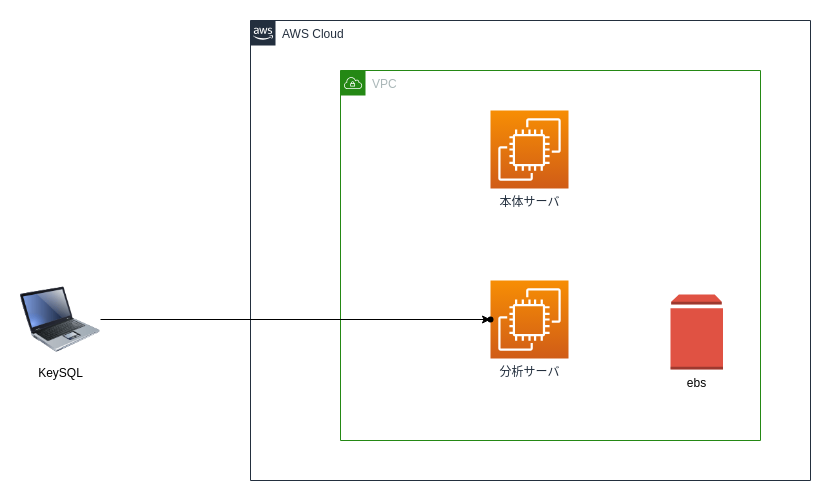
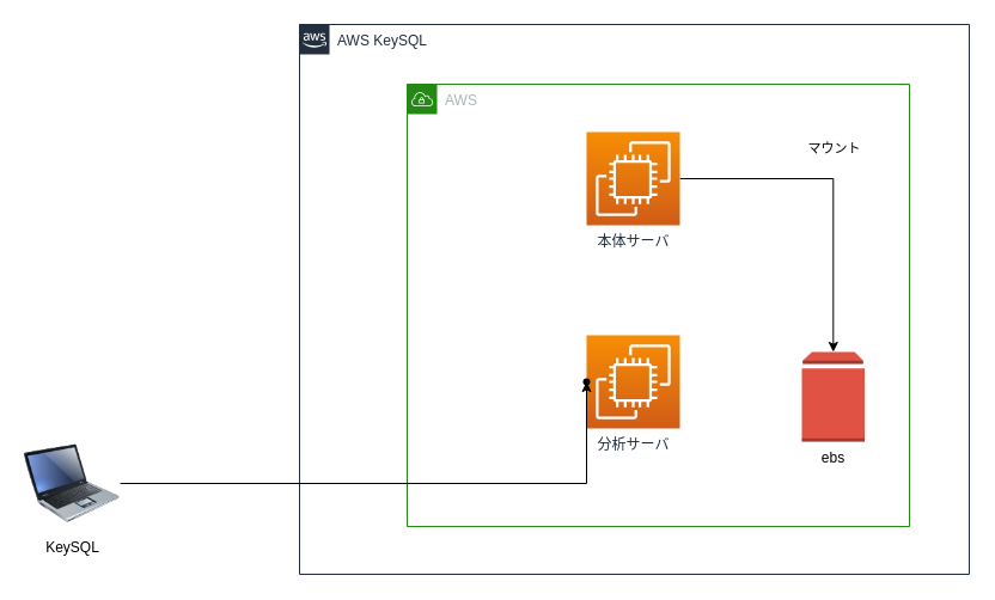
  <mxCell id="0" />
  <mxCell id="1" parent="0" />
- <mxCell id="2" value="AWS Cloud" style="points=[[0,0],[0.25,0],[0.5,0],[0.75,0],[1,0],[1,0.25],[1,0.5],[1,0.75],[1,1],[0.75,1],[0.5,1],[0.25,1],[0,1],[0,0.75],[0,0.5],[0,0.25]];outlineConnect=0;gradientColor=none;html=1;whiteSpace=wrap;fontSize=12;fontStyle=0;shape=mxgraph.aws4.group;grIcon=mxgraph.aws4.group_aws_cloud_alt;strokeColor=#232F3E;fillColor=none;verticalAlign=top;align=left;spacingLeft=30;fontColor=#232F3E;dashed=0;labelBackgroundColor=#ffffff;" parent="1" vertex="1"><mxGeometry x="250" y="20" width="560" height="460" as="geometry" /></mxCell>
- <mxCell id="3" value="VPC" style="points=[[0,0],[0.25,0],[0.5,0],[0.75,0],[1,0],[1,0.25],[1,0.5],[1,0.75],[1,1],[0.75,1],[0.5,1],[0.25,1],[0,1],[0,0.75],[0,0.5],[0,0.25]];outlineConnect=0;gradientColor=none;html=1;whiteSpace=wrap;fontSize=12;fontStyle=0;shape=mxgraph.aws4.group;grIcon=mxgraph.aws4.group_vpc;strokeColor=#248814;fillColor=none;verticalAlign=top;align=left;spacingLeft=30;fontColor=#AAB7B8;dashed=0;" vertex="1" parent="1"><mxGeometry x="340" y="70" width="420" height="370" as="geometry" /></mxCell>
+ <mxCell id="2" value="AWS KeySQL" style="points=[[0,0],[0.25,0],[0.5,0],[0.75,0],[1,0],[1,0.25],[1,0.5],[1,0.75],[1,1],[0.75,1],[0.5,1],[0.25,1],[0,1],[0,0.75],[0,0.5],[0,0.25]];outlineConnect=0;gradientColor=none;html=1;whiteSpace=wrap;fontSize=12;fontStyle=0;shape=mxgraph.aws4.group;grIcon=mxgraph.aws4.group_aws_cloud_alt;strokeColor=#232F3E;fillColor=none;verticalAlign=top;align=left;spacingLeft=30;fontColor=#232F3E;dashed=0;labelBackgroundColor=#ffffff;" parent="1" vertex="1"><mxGeometry x="250" y="20" width="560" height="460" as="geometry" /></mxCell>
+ <mxCell id="3" value="AWS" style="points=[[0,0],[0.25,0],[0.5,0],[0.75,0],[1,0],[1,0.25],[1,0.5],[1,0.75],[1,1],[0.75,1],[0.5,1],[0.25,1],[0,1],[0,0.75],[0,0.5],[0,0.25]];outlineConnect=0;gradientColor=none;html=1;whiteSpace=wrap;fontSize=12;fontStyle=0;shape=mxgraph.aws4.group;grIcon=mxgraph.aws4.group_vpc;strokeColor=#248814;fillColor=none;verticalAlign=top;align=left;spacingLeft=30;fontColor=#AAB7B8;dashed=0;" vertex="1" parent="1"><mxGeometry x="340" y="70" width="420" height="370" as="geometry" /></mxCell>
  <mxCell id="4" value="分析サーバ" style="sketch=0;points=[[0,0,0],[0.25,0,0],[0.5,0,0],[0.75,0,0],[1,0,0],[0,1,0],[0.25,1,0],[0.5,1,0],[0.75,1,0],[1,1,0],[0,0.25,0],[0,0.5,0],[0,0.75,0],[1,0.25,0],[1,0.5,0],[1,0.75,0]];outlineConnect=0;fontColor=#232F3E;gradientColor=#F78E04;gradientDirection=north;fillColor=#D05C17;strokeColor=#ffffff;dashed=0;verticalLabelPosition=bottom;verticalAlign=top;align=center;html=1;fontSize=12;fontStyle=0;aspect=fixed;shape=mxgraph.aws4.resourceIcon;resIcon=mxgraph.aws4.ec2;direction=east;labelBorderColor=none;" vertex="1" parent="1"><mxGeometry x="490" y="280" width="78" height="78" as="geometry" /></mxCell>
+ <mxCell id="5" value="" style="edgeStyle=orthogonalEdgeStyle;rounded=0;orthogonalLoop=1;jettySize=auto;html=1;" edge="1" parent="1" source="7" target="11"><mxGeometry relative="1" as="geometry"><mxPoint x="670" y="149" as="targetPoint" /></mxGeometry></mxCell>
+ <mxCell id="6" value="マウント" style="edgeLabel;html=1;align=center;verticalAlign=middle;resizable=0;points=[];" vertex="1" connectable="0" parent="5"><mxGeometry x="0.289" y="1" relative="1" as="geometry"><mxPoint x="-1" y="-73" as="offset" /></mxGeometry></mxCell>
  <mxCell id="7" value="本体サーバ" style="sketch=0;points=[[0,0,0],[0.25,0,0],[0.5,0,0],[0.75,0,0],[1,0,0],[0,1,0],[0.25,1,0],[0.5,1,0],[0.75,1,0],[1,1,0],[0,0.25,0],[0,0.5,0],[0,0.75,0],[1,0.25,0],[1,0.5,0],[1,0.75,0]];outlineConnect=0;fontColor=#232F3E;gradientColor=#F78E04;gradientDirection=north;fillColor=#D05C17;strokeColor=#ffffff;dashed=0;verticalLabelPosition=bottom;verticalAlign=top;align=center;html=1;fontSize=12;fontStyle=0;aspect=fixed;shape=mxgraph.aws4.resourceIcon;resIcon=mxgraph.aws4.ec2;direction=east;" vertex="1" parent="1"><mxGeometry x="490" y="110" width="78" height="78" as="geometry" /></mxCell>
  <mxCell id="8" value="" style="edgeStyle=orthogonalEdgeStyle;rounded=0;orthogonalLoop=1;jettySize=auto;html=1;" edge="1" parent="1" source="9" target="10"><mxGeometry relative="1" as="geometry" /></mxCell>
- <mxCell id="9" value="KeySQL" style="image;html=1;image=img/lib/clip_art/computers/Laptop_128x128.png;labelBorderColor=none;" vertex="1" parent="1"><mxGeometry x="20" y="279" width="80" height="80" as="geometry" /></mxCell>
+ <mxCell id="9" value="KeySQL" style="image;html=1;image=img/lib/clip_art/computers/Laptop_128x128.png;labelBorderColor=none;" vertex="1" parent="1"><mxGeometry x="20" y="364" width="80" height="80" as="geometry" /></mxCell>
  <mxCell id="10" value="" style="shape=waypoint;size=6;pointerEvents=1;points=[];fillColor=rgba(255, 255, 255, 1);resizable=0;rotatable=0;perimeter=centerPerimeter;snapToPoint=1;verticalAlign=top;labelBackgroundColor=rgba(255, 255, 255, 1);" vertex="1" parent="1"><mxGeometry x="470" y="299" width="40" height="40" as="geometry" /></mxCell>
  <mxCell id="11" value="ebs" style="outlineConnect=0;dashed=0;verticalLabelPosition=bottom;verticalAlign=top;align=center;html=1;shape=mxgraph.aws3.volume;fillColor=#E05243;gradientColor=none;labelBorderColor=none;" vertex="1" parent="1"><mxGeometry x="670" y="294" width="52.5" height="75" as="geometry" /></mxCell>
